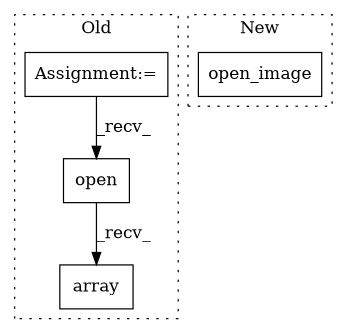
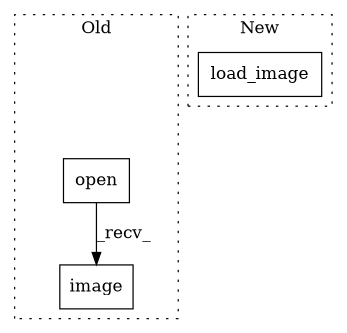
  digraph {
    node [a=32 shape=box]
    n1 [l="5,1" label=open s="11157,11172"]
-   n2 [l="6,1" label=array s="11145,11173"]
-   n3 [a=7 l=5 label="Assignment:=" s=10896]
-   n4 [l="11,1" label=open_image s="11168,11189"]
+   n2 [l="6,1" label=image s="11145,11173"]
+   n4 [l="11,1" label=load_image s="11168,11189"]
    subgraph cluster_1 {
      label=Old
      style=dotted
      n1
      n2
-     n3
    }
    subgraph cluster_2 {
      label=New
      style=dotted
      n4
    }
    n1 -> n2 [label=_recv_]
-   n3 -> n1 [label=_recv_]
  }
